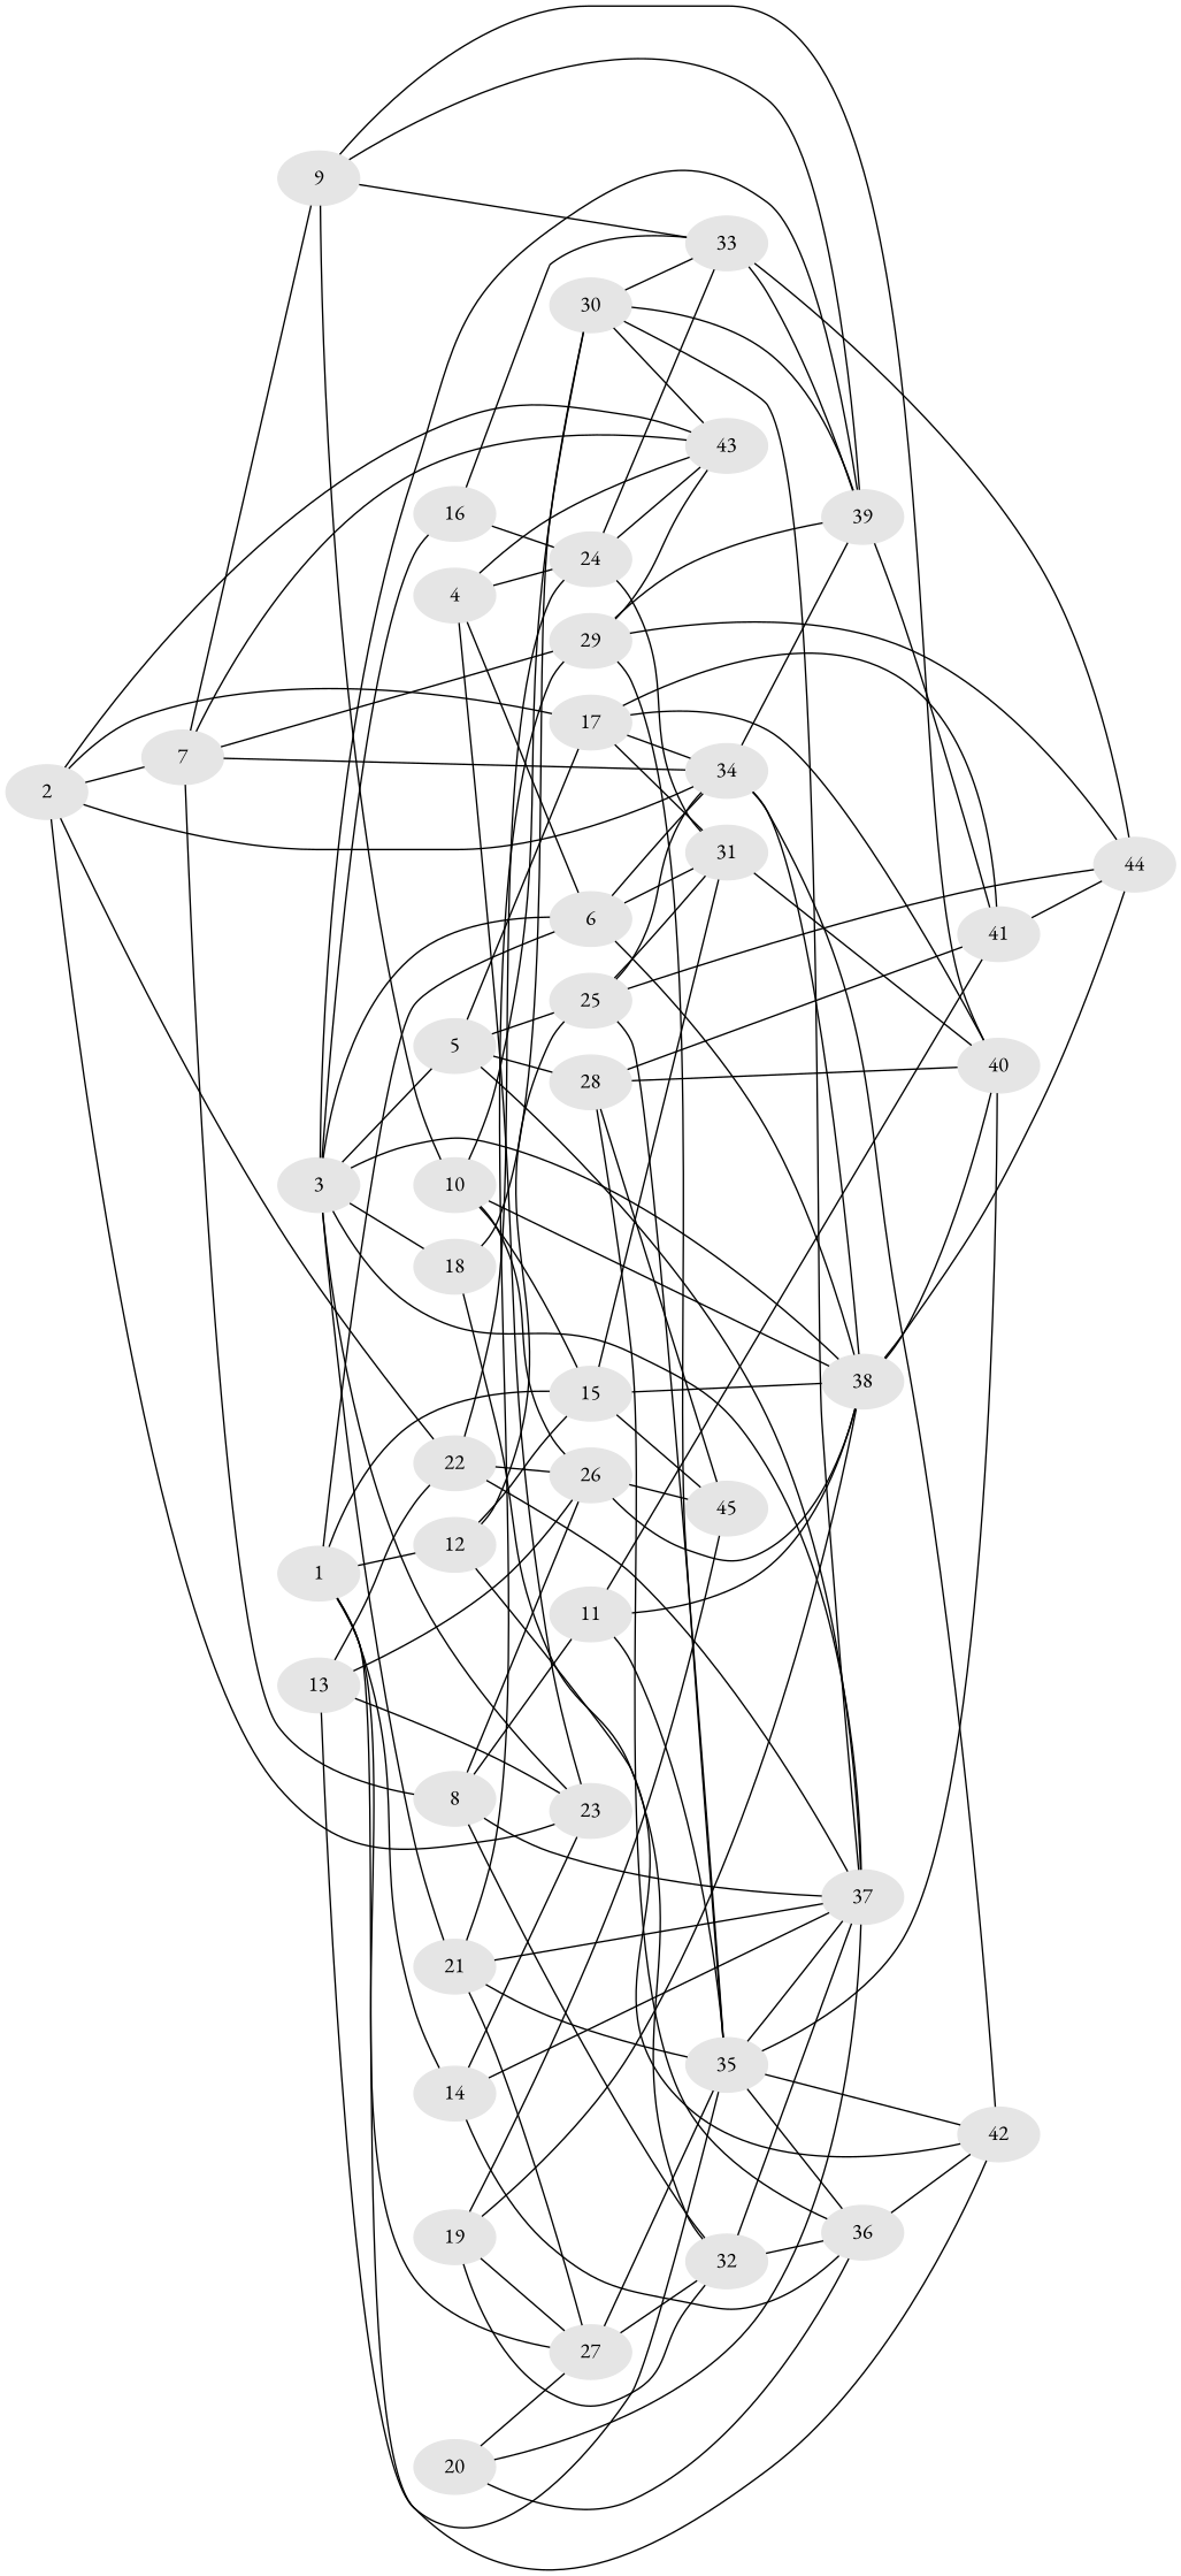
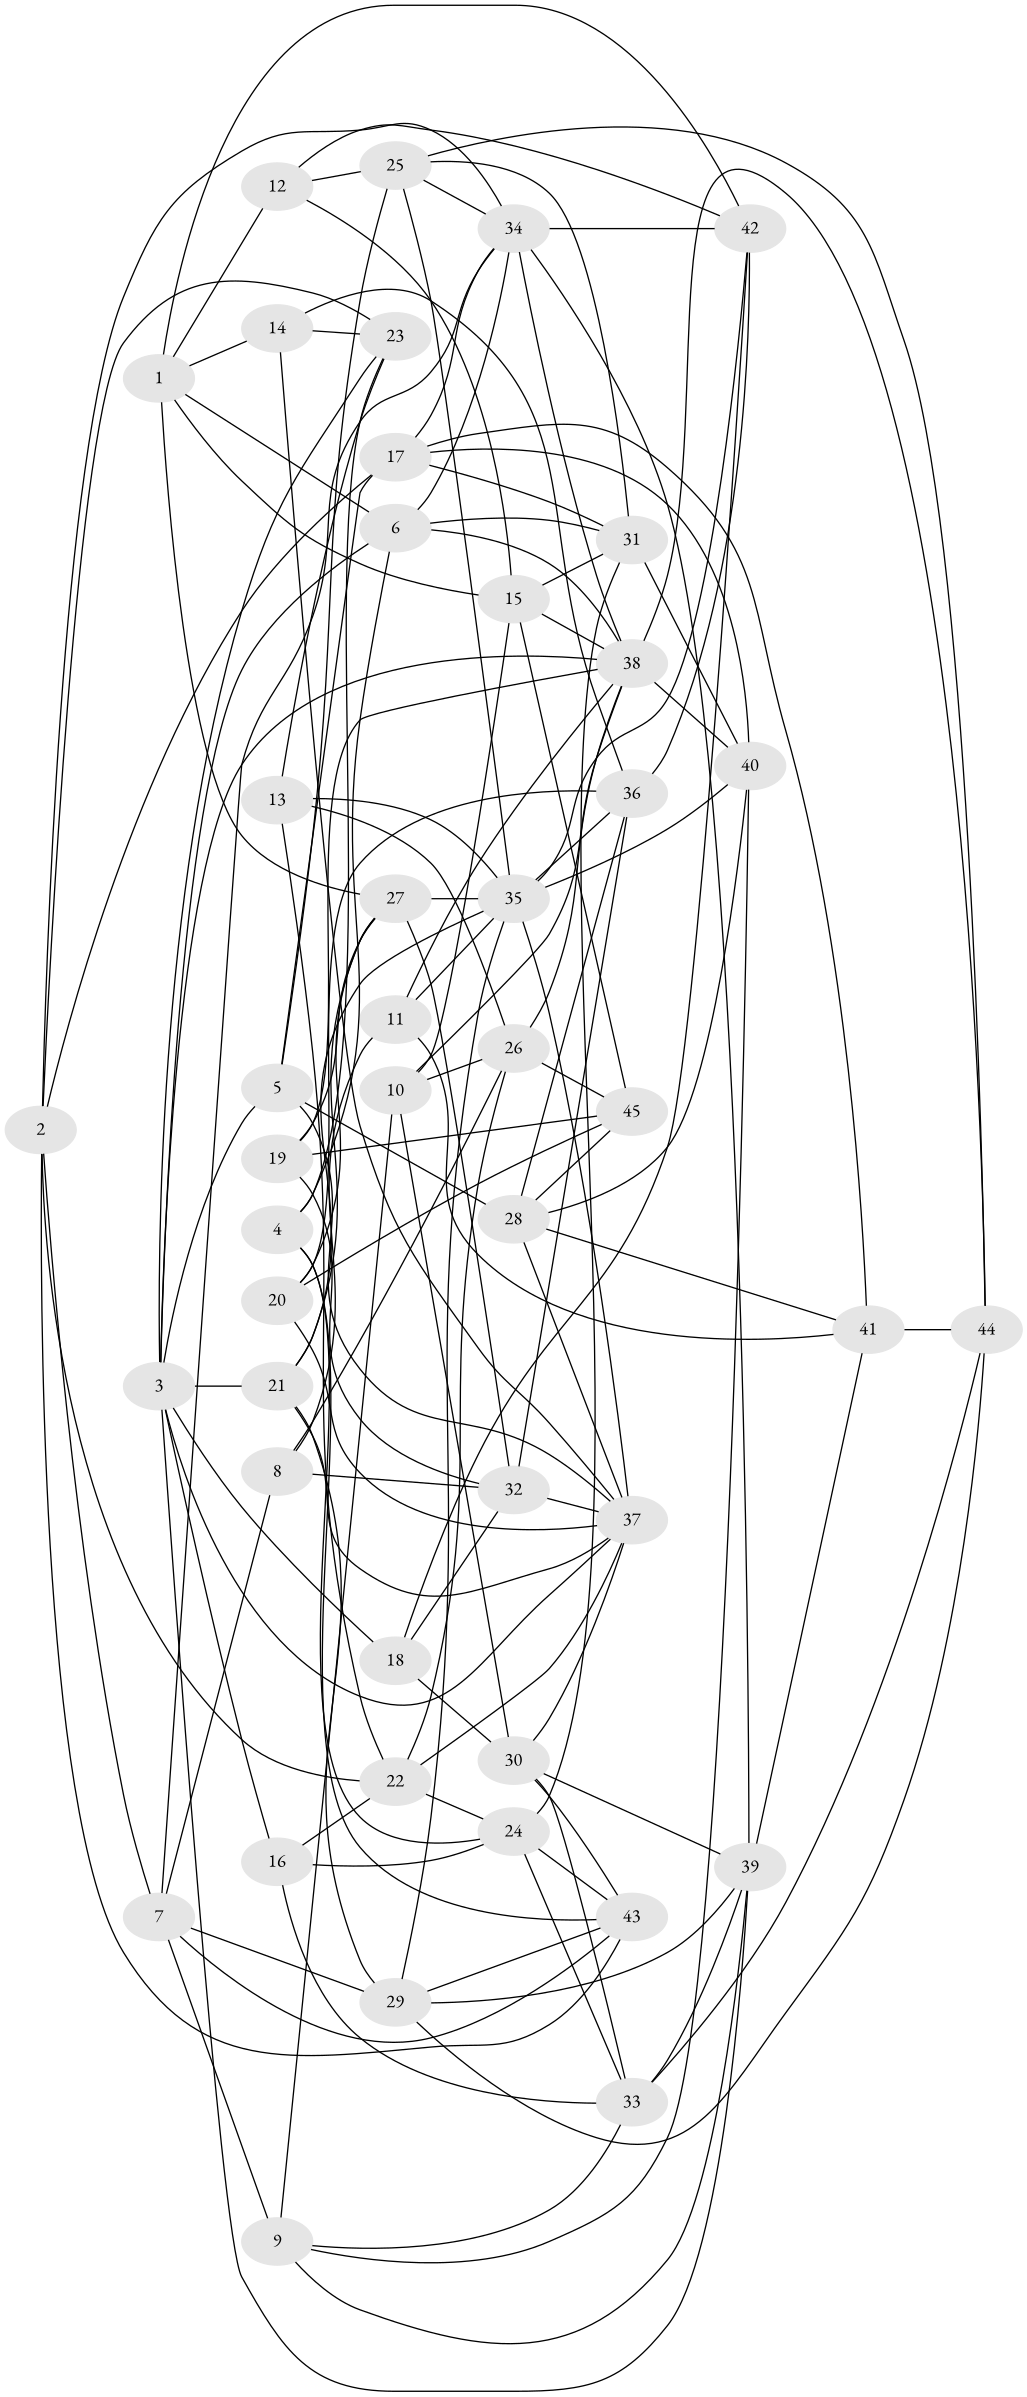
  graph {
    fontname="EB Garamond"
    rankdir=LR
    node [color=gray90 fontname="EB Garamond" style=filled]
    edge [fontname="EB Garamond" weight=1.0]
    1
    6
    12
    14
    15
    27
    42
    34
    38
    31
    25
    23
    37
    36
    45
    32
    35
    2
    7
    17
    22
    43
    8
    9
    29
    40
    41
    24
    26
    39
    3
    5
    16
    18
    21
    28
    33
    30
    44
    4
    11
    10
    13
    19
    20
    1 -- 6
    1 -- 12
    1 -- 14
    1 -- 15
    1 -- 27
    1 -- 42
    6 -- 34
    6 -- 38
    6 -- 31
    12 -- 15
    12 -- 42
    12 -- 25
    14 -- 23
    14 -- 37
    14 -- 36
    15 -- 38
    15 -- 31
    15 -- 45
    27 -- 32
    27 -- 35
    34 -- 42
    34 -- 38
    34 -- 39
    38 -- 40
    38 -- 44
    31 -- 40
    25 -- 34
    25 -- 31
    25 -- 35
    25 -- 44
    36 -- 42
    32 -- 37
    32 -- 36
    35 -- 42
    35 -- 37
    35 -- 36
    35 -- 40
    2 -- 34
    2 -- 23
    2 -- 7
    2 -- 17
    2 -- 22
    2 -- 43
    7 -- 34
    7 -- 43
    7 -- 8
    7 -- 9
    7 -- 29
    17 -- 34
    17 -- 31
    17 -- 40
    17 -- 41
    22 -- 37
    22 -- 24
    22 -- 26
-   8 -- 37
+   28 -- 37
    8 -- 32
    8 -- 26
    8 -- 11
    9 -- 40
    9 -- 39
    9 -- 33
    9 -- 10
    29 -- 35
    29 -- 43
    29 -- 39
    29 -- 44
    41 -- 44
    24 -- 31
    24 -- 43
    24 -- 33
    26 -- 38
    26 -- 45
    39 -- 41 [weight=2.0]
    3 -- 6
    3 -- 38
    3 -- 23
    3 -- 37
    3 -- 39
    3 -- 5
    3 -- 16
    3 -- 18
    3 -- 21 [weight=2.0]
    5 -- 25
    5 -- 37
    5 -- 17
    5 -- 28
+   16 -- 22
    16 -- 24
    16 -- 33
+   18 -- 42
    18 -- 32
    18 -- 30
    21 -- 27
    21 -- 37
    21 -- 35
    21 -- 29
    28 -- 36
    28 -- 45 [weight=2.0]
    28 -- 40
    28 -- 41
    33 -- 39
    33 -- 44
    30 -- 37
    30 -- 43
    30 -- 39
    30 -- 33
    4 -- 6
    4 -- 23
    4 -- 43
    4 -- 24
    11 -- 38
    11 -- 35
    11 -- 41
    10 -- 15
    10 -- 38
    10 -- 26
    10 -- 30
    13 -- 23
    13 -- 35
    13 -- 22
    13 -- 26
    19 -- 27
    19 -- 38
    19 -- 45
    19 -- 32
    20 -- 27
    20 -- 37
    20 -- 36
+   20 -- 45
  }
